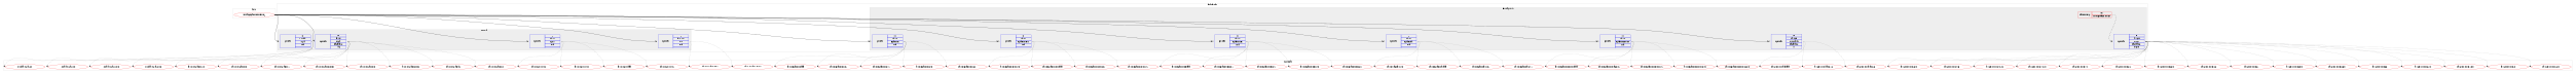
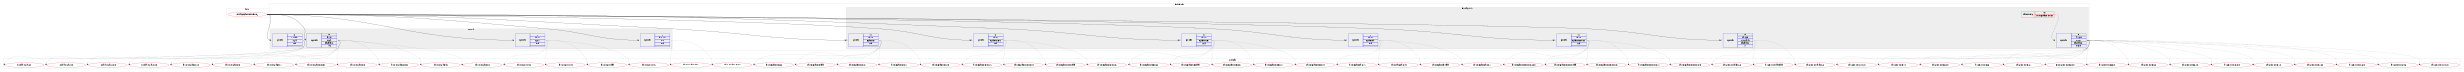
  digraph {
    compound=true
    concentrate=true
    fontname=Helvetica
    fontsize=10
    newrank=true
    rankdir=TB
    ranksep=1.5
    node [color=red fontname=Helvetica fontsize=10]
    edge [arrowhead=vee headport=w style=dotted tailport=e weight=100]
    n1 [label="ros-meta/gazebo_ros_pkgs-2.8.4" width=4]
    n2 [color=blue label=<<TABLE BORDER="0" CELLBORDER="1" CELLSPACING="0" CELLPADDING="4" WIDTH="220"><TR><TD ROWSPAN="6" CELLPADDING="30">pack_dep</TD></TR><TR><TD WIDTH="110">no</TD></TR><TR><TD>dev-python</TD></TR><TR><TD>empy</TD></TR><TR><TD>none</TD></TR><TR><TD></TD></TR></TABLE>> shape=none]
    n3 [color=blue label=<<TABLE BORDER="0" CELLBORDER="1" CELLSPACING="0" CELLPADDING="4" WIDTH="220"><TR><TD ROWSPAN="6" CELLPADDING="30">pack_dep</TD></TR><TR><TD WIDTH="110">no</TD></TR><TR><TD>dev-util</TD></TR><TR><TD>catkin</TD></TR><TR><TD>none</TD></TR><TR><TD></TD></TR></TABLE>> shape=none]
    n4 [color=blue label=<<TABLE BORDER="0" CELLBORDER="1" CELLSPACING="0" CELLPADDING="4" WIDTH="220"><TR><TD ROWSPAN="6" CELLPADDING="30">pack_dep</TD></TR><TR><TD WIDTH="110">no</TD></TR><TR><TD>dev-util</TD></TR><TR><TD>cmake</TD></TR><TR><TD>greaterequal</TD></TR><TR><TD>3.9.6</TD></TR></TABLE>> shape=none]
    n5 [color=blue label=<<TABLE BORDER="0" CELLBORDER="1" CELLSPACING="0" CELLPADDING="4" WIDTH="220"><TR><TD ROWSPAN="6" CELLPADDING="30">pack_dep</TD></TR><TR><TD WIDTH="110">no</TD></TR><TR><TD>sys-devel</TD></TR><TR><TD>make</TD></TR><TR><TD>none</TD></TR><TR><TD></TD></TR></TABLE>> shape=none]
    n6 [color=blue label=<<TABLE BORDER="0" CELLBORDER="1" CELLSPACING="0" CELLPADDING="4" WIDTH="220"><TR><TD ROWSPAN="6" CELLPADDING="30">pack_dep</TD></TR><TR><TD WIDTH="110">no</TD></TR><TR><TD>dev-lang</TD></TR><TR><TD>python</TD></TR><TR><TD>greaterequal</TD></TR><TR><TD>2.7.5-r2</TD></TR></TABLE>> shape=none]
    n7 [label=<<TABLE BORDER="0" CELLBORDER="1" CELLSPACING="0" CELLPADDING="4"><TR><TD ROWSPAN="3" CELLPADDING="10">use_conditional</TD></TR><TR><TD>ros</TD></TR><TR><TD>python_targets_python2_7</TD></TR></TABLE>> shape=none]
    n8 [color=blue label=<<TABLE BORDER="0" CELLBORDER="1" CELLSPACING="0" CELLPADDING="4" WIDTH="220"><TR><TD ROWSPAN="6" CELLPADDING="30">pack_dep</TD></TR><TR><TD WIDTH="110">no</TD></TR><TR><TD>dev-lang</TD></TR><TR><TD>python-exec</TD></TR><TR><TD>greaterequal</TD></TR><TR><TD>2</TD></TR></TABLE>> shape=none]
    n9 [color=blue label=<<TABLE BORDER="0" CELLBORDER="1" CELLSPACING="0" CELLPADDING="4" WIDTH="220"><TR><TD ROWSPAN="6" CELLPADDING="30">pack_dep</TD></TR><TR><TD WIDTH="110">no</TD></TR><TR><TD>dev-ros</TD></TR><TR><TD>gazebo_ros_control</TD></TR><TR><TD>none</TD></TR><TR><TD></TD></TR></TABLE>> shape=none]
    n10 [color=blue label=<<TABLE BORDER="0" CELLBORDER="1" CELLSPACING="0" CELLPADDING="4" WIDTH="220"><TR><TD ROWSPAN="6" CELLPADDING="30">pack_dep</TD></TR><TR><TD WIDTH="110">no</TD></TR><TR><TD>dev-ros</TD></TR><TR><TD>gazebo_dev</TD></TR><TR><TD>none</TD></TR><TR><TD></TD></TR></TABLE>> shape=none]
    n11 [color=blue label=<<TABLE BORDER="0" CELLBORDER="1" CELLSPACING="0" CELLPADDING="4" WIDTH="220"><TR><TD ROWSPAN="6" CELLPADDING="30">pack_dep</TD></TR><TR><TD WIDTH="110">no</TD></TR><TR><TD>dev-ros</TD></TR><TR><TD>gazebo_msgs</TD></TR><TR><TD>none</TD></TR><TR><TD></TD></TR></TABLE>> shape=none]
    n12 [color=blue label=<<TABLE BORDER="0" CELLBORDER="1" CELLSPACING="0" CELLPADDING="4" WIDTH="220"><TR><TD ROWSPAN="6" CELLPADDING="30">pack_dep</TD></TR><TR><TD WIDTH="110">no</TD></TR><TR><TD>dev-ros</TD></TR><TR><TD>gazebo_plugins</TD></TR><TR><TD>none</TD></TR><TR><TD></TD></TR></TABLE>> shape=none]
    n13 [color=blue label=<<TABLE BORDER="0" CELLBORDER="1" CELLSPACING="0" CELLPADDING="4" WIDTH="220"><TR><TD ROWSPAN="6" CELLPADDING="30">pack_dep</TD></TR><TR><TD WIDTH="110">no</TD></TR><TR><TD>dev-ros</TD></TR><TR><TD>gazebo_ros</TD></TR><TR><TD>none</TD></TR><TR><TD></TD></TR></TABLE>> shape=none]
    n14 [label="dev-python/empy-3.3-r1" width=4]
    n15 [label="dev-python/empy-3.3.2" width=4]
    n16 [label="dev-util/catkin-0.7.11" width=4]
    n17 [label="dev-util/catkin-0.7.12" width=4]
    n18 [label="dev-util/catkin-0.7.14" width=4]
    n19 [label="dev-util/catkin-9999" width=4]
    n20 [label="dev-util/cmake-3.12.0_rc2" width=4]
    n21 [label="dev-util/cmake-3.11.3" width=4]
    n22 [label="dev-util/cmake-3.12.0_rc3" width=4]
    n23 [label="dev-util/cmake-3.11.4" width=4]
    n24 [label="dev-util/cmake-3.10.3" width=4]
    n25 [label="dev-util/cmake-3.11.4-r1" width=4]
    n26 [label="dev-util/cmake-3.12.0" width=4]
    n27 [label="dev-util/cmake-3.9.6" width=4]
    n28 [label="sys-devel/make-4.1-r1" width=4]
    n29 [label="sys-devel/make-4.2.1" width=4]
    n30 [label="sys-devel/make-4.2.1-r2" width=4]
    n31 [label="sys-devel/make-4.2.1-r3" width=4]
    n32 [label="dev-lang/python-2.7.14-r1" width=4]
    n33 [label="dev-lang/python-2.7.14-r2" width=4]
    n34 [label="dev-lang/python-2.7.15" width=4]
    n35 [label="dev-lang/python-3.4.5-r1" width=4]
    n36 [label="dev-lang/python-3.4.6-r1" width=4]
    n37 [label="dev-lang/python-3.4.8" width=4]
    n38 [label="dev-lang/python-3.4.8-r1" width=4]
    n39 [label="dev-lang/python-3.5.4-r1" width=4]
    n40 [label="dev-lang/python-3.5.5" width=4]
    n41 [label="dev-lang/python-3.5.5-r1" width=4]
-   n42 [label="dev-lang/python-3.6.3-r1" width=4]
+   n42 [label="control-lang/python-3.6.3-r1" width=4]
    n43 [label="dev-lang/python-3.6.4" width=4]
    n44 [label="dev-lang/python-3.6.5" width=4]
    n45 [label="dev-lang/python-3.6.5-r1" width=4]
-   n46 [label="dev-lang/python-3.6.6" width=4]
    n47 [label="dev-lang/python-3.7.0" width=4]
    n48 [label="dev-lang/python-exec-2.4.5" width=4]
    n49 [label="dev-lang/python-exec-2.4.6" width=4]
    n50 [label="dev-lang/python-exec-9999" width=4]
    n51 [label="dev-ros/meta_dev-2.7.3" width=4]
    n52 [label="dev-ros/gazebo_dev-2.7.4" width=4]
    n53 [label="dev-ros/gazebo_dev-2.8.4" width=4]
    n54 [label="dev-ros/gazebo_dev-9999" width=4]
    n55 [label="dev-ros/gazebo_msgs-2.6.2" width=4]
    n56 [label="dev-ros/gazebo_msgs-2.7.3" width=4]
    n57 [label="dev-ros/gazebo_msgs-2.7.4" width=4]
    n58 [label="dev-ros/gazebo_msgs-2.8.4" width=4]
    n59 [label="dev-ros/gazebo_msgs-9999" width=4]
    n60 [label="dev-ros/gazebo_plugins-2.7.3" width=4]
    n61 [label="dev-ros/gazebo_plugins-2.7.4" width=4]
    n62 [label="dev-ros/gazebo_plugins-2.8.4" width=4]
    n63 [label="dev-ros/gazebo_plugins-9999" width=4]
    n64 [label="dev-ros/gazebo_ros-2.6.2" width=4]
    n65 [label="dev-ros/gazebo_ros-2.7.3" width=4]
    n66 [label="dev-ros/gazebo_ros-2.7.4" width=4]
    n67 [label="dev-ros/gazebo_ros-2.8.4" width=4]
    n68 [label="dev-ros/gazebo_ros-9999" width=4]
    n69 [label="dev-ros/gazebo_ros_control-2.6.2-r1" width=4]
    n70 [label="dev-ros/gazebo_ros_control-2.7.3" width=4]
    n71 [label="dev-ros/gazebo_ros_control-2.7.4" width=4]
-   n72 [label="dev-ros/gazebo_ros_meta-2.8.4" width=4]
+   n72 [label="dev-ros/gazebo_ros_control-2.8.4" width=4]
    n73 [label="dev-ros/gazebo_ros_control-9999" width=4]
    subgraph cluster_1 {
      color=gray
      label=<<i>ebuild</i>>
      rank=same
      n1
    }
    subgraph cluster_2 {
      color=gray
      label=<<i>dependencies</i>>
      subgraph cluster_3 {
        color=gray
        fillcolor="#eeeeee"
        label=<<i>compile</i>>
        style=filled
        subgraph sub_4 {
          color=gray
          fillcolor="#eeeeee"
          label=<<i>compile</i>>
          style=filled
          n2
        }
        subgraph sub_5 {
          color=gray
          fillcolor="#eeeeee"
          label=<<i>compile</i>>
          style=filled
          n3
        }
        subgraph sub_6 {
          color=gray
          fillcolor="#eeeeee"
          label=<<i>compile</i>>
          style=filled
          n4
        }
        subgraph sub_7 {
          color=gray
          fillcolor="#eeeeee"
          label=<<i>compile</i>>
          style=filled
          n5
        }
      }
      subgraph cluster_8 {
        color=gray
        fillcolor="#eeeeee"
        label=<<i>compile and run</i>>
        style=filled
        subgraph sub_9 {
          color=gray
          fillcolor="#eeeeee"
          label=<<i>compile and run</i>>
          style=filled
          n7
          subgraph sub_10 {
            color=gray
            fillcolor="#eeeeee"
            label=<<i>compile and run</i>>
            style=filled
            n6
          }
        }
        subgraph sub_11 {
          color=gray
          fillcolor="#eeeeee"
          label=<<i>compile and run</i>>
          style=filled
          n8
        }
        subgraph sub_12 {
          color=gray
          fillcolor="#eeeeee"
          label=<<i>compile and run</i>>
          style=filled
          n9
        }
        subgraph sub_13 {
          color=gray
          fillcolor="#eeeeee"
          label=<<i>compile and run</i>>
          style=filled
          n10
        }
        subgraph sub_14 {
          color=gray
          fillcolor="#eeeeee"
          label=<<i>compile and run</i>>
          style=filled
          n11
        }
        subgraph sub_15 {
          color=gray
          fillcolor="#eeeeee"
          label=<<i>compile and run</i>>
          style=filled
          n12
        }
        subgraph sub_16 {
          color=gray
          fillcolor="#eeeeee"
          label=<<i>compile and run</i>>
          style=filled
          n13
        }
      }
      subgraph cluster_17 {
        color=gray
        fillcolor="#eeeeee"
        label=<<i>run</i>>
        style=filled
      }
    }
    subgraph cluster_18 {
      color=gray
      label=<<i>candidates</i>>
      rank=same
      subgraph sub_19 {
        color=black
        label=<<i>candidates</i>>
        nodesep=1
        rank=same
        n14
        n15
      }
      subgraph sub_20 {
        color=black
        label=<<i>candidates</i>>
        nodesep=1
        rank=same
        n16
        n17
        n18
        n19
      }
      subgraph sub_21 {
        color=black
        label=<<i>candidates</i>>
        nodesep=1
        rank=same
        n20
        n21
        n22
        n23
        n24
        n25
        n26
        n27
      }
      subgraph sub_22 {
        color=black
        label=<<i>candidates</i>>
        nodesep=1
        rank=same
        n28
        n29
        n30
        n31
      }
      subgraph sub_23 {
        color=black
        label=<<i>candidates</i>>
        nodesep=1
        rank=same
        n32
        n33
        n34
        n35
        n36
        n37
        n38
        n39
        n40
        n41
        n42
        n43
        n44
        n45
-       n46
        n47
      }
      subgraph sub_24 {
        color=black
        label=<<i>candidates</i>>
        nodesep=1
        rank=same
        n48
        n49
        n50
      }
      subgraph sub_25 {
        color=black
        label=<<i>candidates</i>>
        nodesep=1
        rank=same
        n51
        n52
        n53
        n54
      }
      subgraph sub_26 {
        color=black
        label=<<i>candidates</i>>
        nodesep=1
        rank=same
        n55
        n56
        n57
        n58
        n59
      }
      subgraph sub_27 {
        color=black
        label=<<i>candidates</i>>
        nodesep=1
        rank=same
        n60
        n61
        n62
        n63
      }
      subgraph sub_28 {
        color=black
        label=<<i>candidates</i>>
        nodesep=1
        rank=same
        n64
        n65
        n66
        n67
        n68
      }
      subgraph sub_29 {
        color=black
        label=<<i>candidates</i>>
        nodesep=1
        rank=same
        n69
        n70
        n71
        n72
        n73
      }
    }
    n1 -> n2 [style=solid weight=20]
    n1 -> n3 [style=solid weight=20]
    n1 -> n4 [style=solid weight=20]
    n1 -> n5 [style=solid weight=20]
    n1 -> n8 [arrowhead=odotvee style=solid weight=20]
    n1 -> n9 [arrowhead=odotvee style=solid weight=20]
    n1 -> n10 [arrowhead=odotvee style=solid weight=20]
    n1 -> n11 [arrowhead=odotvee style=solid weight=20]
    n1 -> n12 [arrowhead=odotvee style=solid weight=20]
    n1 -> n13 [arrowhead=odotvee style=solid weight=20]
    n2 -> n14
    n2 -> n15
    n3 -> n16
    n3 -> n17
    n3 -> n18
    n3 -> n19
    n4 -> n20
    n4 -> n21
    n4 -> n22
    n4 -> n23
    n4 -> n24
    n4 -> n25
    n4 -> n26
    n4 -> n27
    n5 -> n28
    n5 -> n29
    n5 -> n30
    n5 -> n31
    n6 -> n32
    n6 -> n33
    n6 -> n34
    n6 -> n35
    n6 -> n36
    n6 -> n37
    n6 -> n38
    n6 -> n39
    n6 -> n40
    n6 -> n41
    n6 -> n42
    n6 -> n43
    n6 -> n44
    n6 -> n45
-   n6 -> n46
    n6 -> n47
    n7 -> n6 [style=dashed weight=20]
    n8 -> n48
    n8 -> n49
    n8 -> n50
    n9 -> n69
    n9 -> n70
    n9 -> n71
    n9 -> n72
    n9 -> n73
    n10 -> n51
    n10 -> n52
    n10 -> n53
    n10 -> n54
    n11 -> n55
    n11 -> n56
    n11 -> n57
    n11 -> n58
    n11 -> n59
    n12 -> n60
    n12 -> n61
    n12 -> n62
    n12 -> n63
    n13 -> n64
    n13 -> n65
    n13 -> n66
    n13 -> n67
    n13 -> n68
  }
